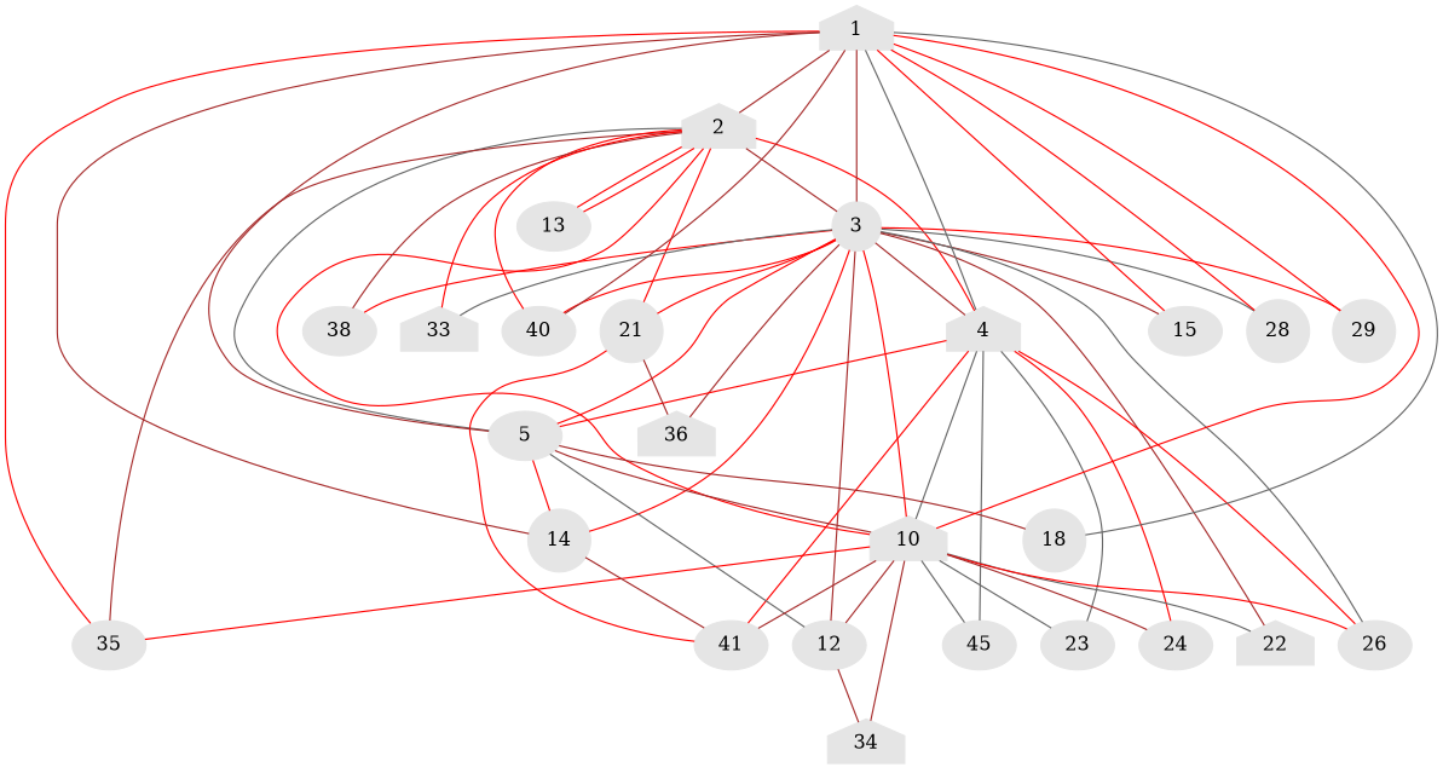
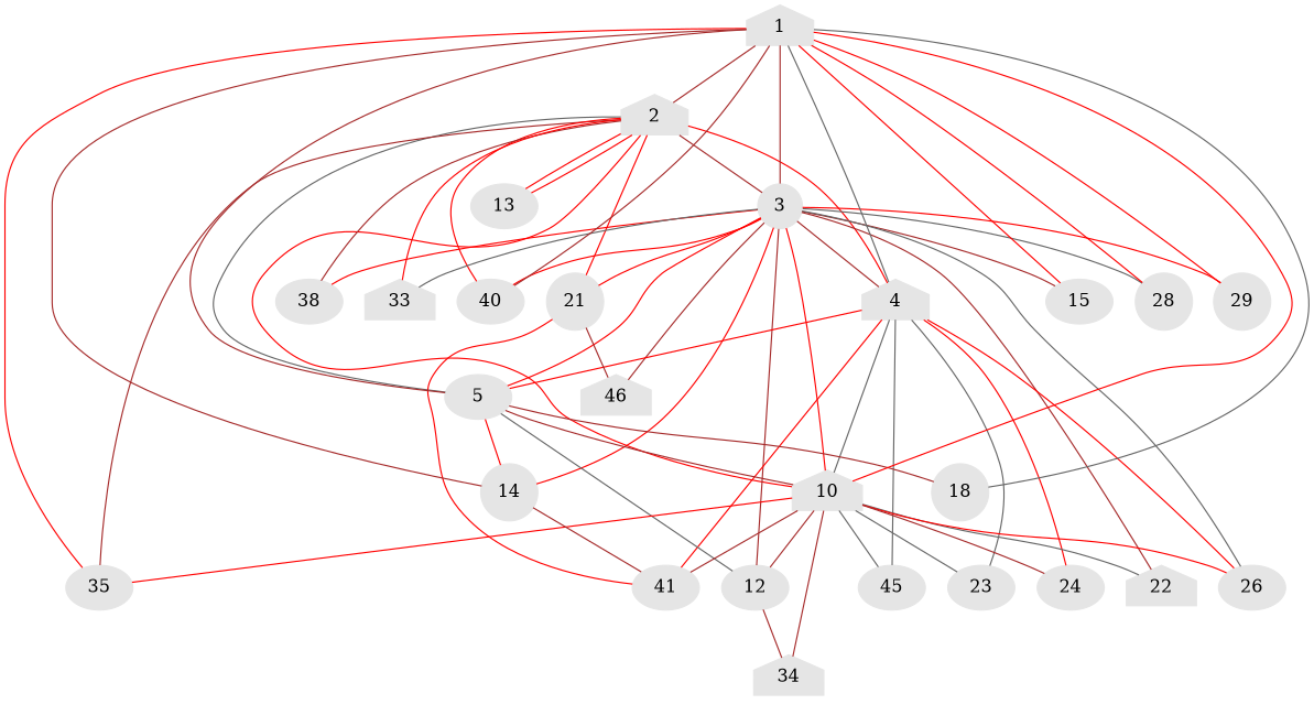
  graph {
    node [color=gray90 shape=ellipse style=filled]
    edge [color=red]
    2 [shape=house super="+7"]
    3 [shape=circle super="+9+43+17+19+27+6+30+8"]
    4 [shape=house]
    5
    10 [shape=house super="+20"]
    35 [super="+37"]
    40 [super="+50+44"]
    13
    21 [shape=circle]
    38
    n11 [label=33 shape=house]
    1 [shape=house]
    14 [shape=circle]
    15
    18 [shape=circle]
    28 [shape=circle]
    29 [shape=circle]
    12 [super="+42+25"]
    22 [shape=house]
    26 [super="+31"]
-   36 [shape=house]
+   36 [shape=house label=46]
    23
    24
    41 [super="+46+47"]
    45
    34 [shape=house]
    2 -- 3 [color=brown weight=9]
    2 -- 4 [weight=2]
    2 -- 5 [color=gray40 weight=2]
    2 -- 10 [weight=2]
    2 -- 35 [color=brown]
    2 -- 40
    2 -- 13
    2 -- 13
    2 -- 21
    2 -- 38 [color=brown]
    2 -- n11
    3 -- 4 [color=brown weight=9]
    3 -- 5 [weight=5]
    3 -- 10 [weight=4]
    3 -- 40 [weight=2]
    3 -- 21
    3 -- 38
    3 -- n11 [color=gray40]
    3 -- 14
    3 -- 15 [color=brown]
    3 -- 28 [color=gray40]
    3 -- 29
    3 -- 12 [color=brown weight=2]
    3 -- 22 [color=brown]
    3 -- 26 [color=gray40 weight=2]
    3 -- 36 [color=brown]
    4 -- 5
    4 -- 10 [color=gray40 weight=2]
    4 -- 26
    4 -- 23 [color=gray40]
    4 -- 24
    4 -- 41
    4 -- 45 [color=gray40]
    5 -- 10 [color=brown]
    5 -- 14
    5 -- 18 [color=brown]
    5 -- 12 [color=gray40]
    10 -- 35
    10 -- 12 [color=brown]
    10 -- 22 [color=gray40]
    10 -- 26
    10 -- 23 [color=gray40]
    10 -- 24 [color=brown]
    10 -- 41 [color=brown weight=2]
    10 -- 45 [color=gray40]
    10 -- 34 [color=brown]
    21 -- 36 [color=brown]
    21 -- 41
    1 -- 2 [color=brown weight=2]
    1 -- 3 [color=brown weight=5]
    1 -- 4 [color=gray40]
    1 -- 5 [color=brown]
    1 -- 10
    1 -- 35
    1 -- 40 [color=brown]
    1 -- 14 [color=brown]
    1 -- 15
    1 -- 18 [color=gray40]
    1 -- 28
    1 -- 29
    14 -- 41 [color=brown]
    12 -- 34 [color=brown]
  }
